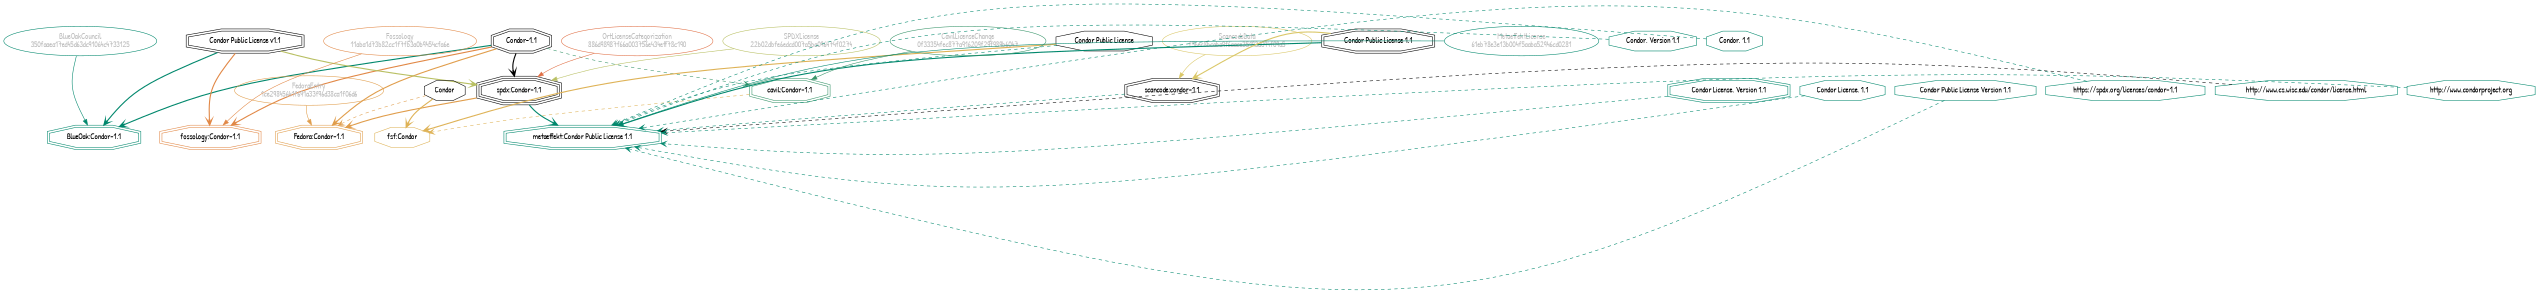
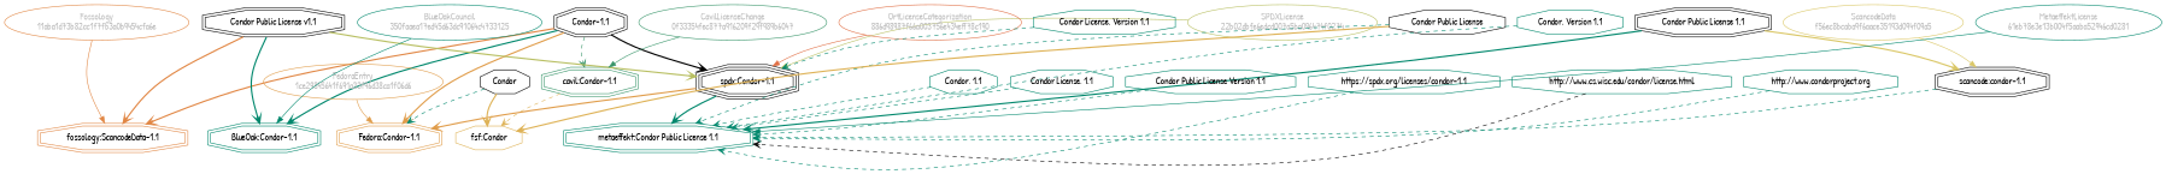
  strict digraph {
    fontname="Patrick Hand"
    splines=curved
    node [color="#00876c" fontname="Patrick Hand" shape=octagon]
    edge [color="#00876c" fontname="Patrick Hand" weight=0.5 arrowhead=vee style=bold]
    n1 [color="#b8bf62" fillcolor="beige;1" fontcolor=gray label="SPDXLicense\n22b02dbfe6edcd007a5ba096474f0274" shape=ellipse]
    n2 [label="spdx:Condor-1.1" shape=tripleoctagon color=""]
    n3 [color="#e09d4b" label="Fedora:Condor-1.1" shape=doubleoctagon]
    n4 [label="metaeffekt:Condor Public License 1.1" shape=doubleoctagon]
    n5 [color="#deb256" label="fsf:Condor"]
    n6 [label="Condor-1.1" shape=doubleoctagon color=""]
    n7 [label="BlueOak:Condor-1.1" shape=doubleoctagon]
-   n8 [color="#e18745" label="fossology:Condor-1.1" shape=doubleoctagon]
+   n8 [color="#e18745" label="fossology:ScancodeData-1.1" shape=doubleoctagon]
    n9 [color="#379469" label="cavil:Condor-1.1" shape=doubleoctagon]
    n10 [label="scancode:condor-1.1" shape=doubleoctagon color=""]
    n11 [label="Condor Public License v1.1" shape=doubleoctagon color=""]
    n12 [color="#e09d4b" fillcolor="beige;1" fontcolor=gray label="FedoraEntry\n1ce29845641f691a33f96d38ca1f06d6" shape=ellipse]
    n13 [label="Condor Public License" color=""]
    n14 [label=Condor color=""]
    n15 [fillcolor="beige;1" fontcolor=gray label="BlueOakCouncil\n350faaea17ed45d63dc91064c4733125" shape=ellipse]
    n16 [color="#dac767" fillcolor="beige;1" fontcolor=gray label="ScancodeData\nf56ec8bcaba9f6aace35193d094f09a5" shape=ellipse]
    n17 [label="Condor Public License 1.1" shape=doubleoctagon color=""]
    n18 [color="#e18745" fillcolor="beige;1" fontcolor=gray label="Fossology\n11aba1d73b82cc1f7fb3a0b9454cfa6e" shape=ellipse]
    n19 [color="#e06f45" fillcolor="beige;1" fontcolor=gray label="OrtLicenseCategorization\n886d98987f66a003756e434eff78c190" shape=ellipse]
    n20 [color="#379469" fillcolor="beige;1" fontcolor=gray label="CavilLicenseChange\n0f33354fec877a916209f29f989b6047" shape=ellipse]
    n21 [fillcolor="beige;1" fontcolor=gray label="MetaeffektLicense\n61eb78e3e13b004f5aaba52946cd0281" shape=ellipse]
    n22 [label="Condor, Version 1.1"]
    n23 [label="Condor, 1.1"]
-   n24 [label="Condor License, Version 1.1" shape=doubleoctagon]
+   n24 [label="Condor License, Version 1.1"]
    n25 [label="Condor License, 1.1"]
    n26 [label="Condor Public License Version 1.1"]
    n27 [label="https://spdx.org/licenses/condor-1.1"]
    n28 [label="http://www.cs.wisc.edu/condor/license.html"]
    n29 [label="http://www.condorproject.org"]
    n1 -> n2 [color="#b8bf62" arrowhead="" style=""]
    n2 -> n3 [color="#e09d4b" weight=0.7]
    n2 -> n4 [weight=0.7]
    n6 -> n2 [weight=0.7 color=""]
    n6 -> n3 [color="#e09d4b" weight=0.7]
    n6 -> n7 [weight=0.7]
    n6 -> n8 [color="#e18745" weight=0.7]
    n6 -> n9 [color="#379469" style=dashed weight=0.7]
    n9 -> n5 [color="#deb256" style=dashed]
    n10 -> n4 [style=dashed]
    n11 -> n2 [color="#b8bf62" weight=0.7]
    n11 -> n7 [weight=0.7]
    n11 -> n8 [color="#e18745" weight=0.7]
    n12 -> n3 [color="#e09d4b" arrowhead="" style=""]
    n13 -> n4 [style=dashed]
    n13 -> n5 [color="#deb256" weight=0.7]
-   n14 -> n3 [color="#e09d4b" style=dashed]
+   n14 -> n3 [style=dashed]
    n14 -> n5 [color="#deb256" weight=0.7]
    n15 -> n7 [arrowhead="" style=""]
    n16 -> n10 [color="#dac767" arrowhead="" style=""]
    n17 -> n4 [weight=0.7]
    n17 -> n10 [color="#dac767" weight=0.7]
    n18 -> n8 [color="#e18745" arrowhead="" style=""]
    n19 -> n2 [color="#e06f45" arrowhead="" style=""]
    n20 -> n9 [color="#379469" arrowhead="" style=""]
    n21 -> n4 [arrowhead="" style=""]
    n22 -> n4 [style=dashed]
    n23 -> n4 [style=dashed]
-   n24 -> n4 [style=dashed]
+   n24 -> n2 [style=dashed]
    n25 -> n4 [style=dashed]
    n26 -> n4 [style=dashed]
    n27 -> n4 [style=dashed]
    n28 -> n4 [color=black style=dashed]
    n29 -> n4 [style=dashed]
  }
